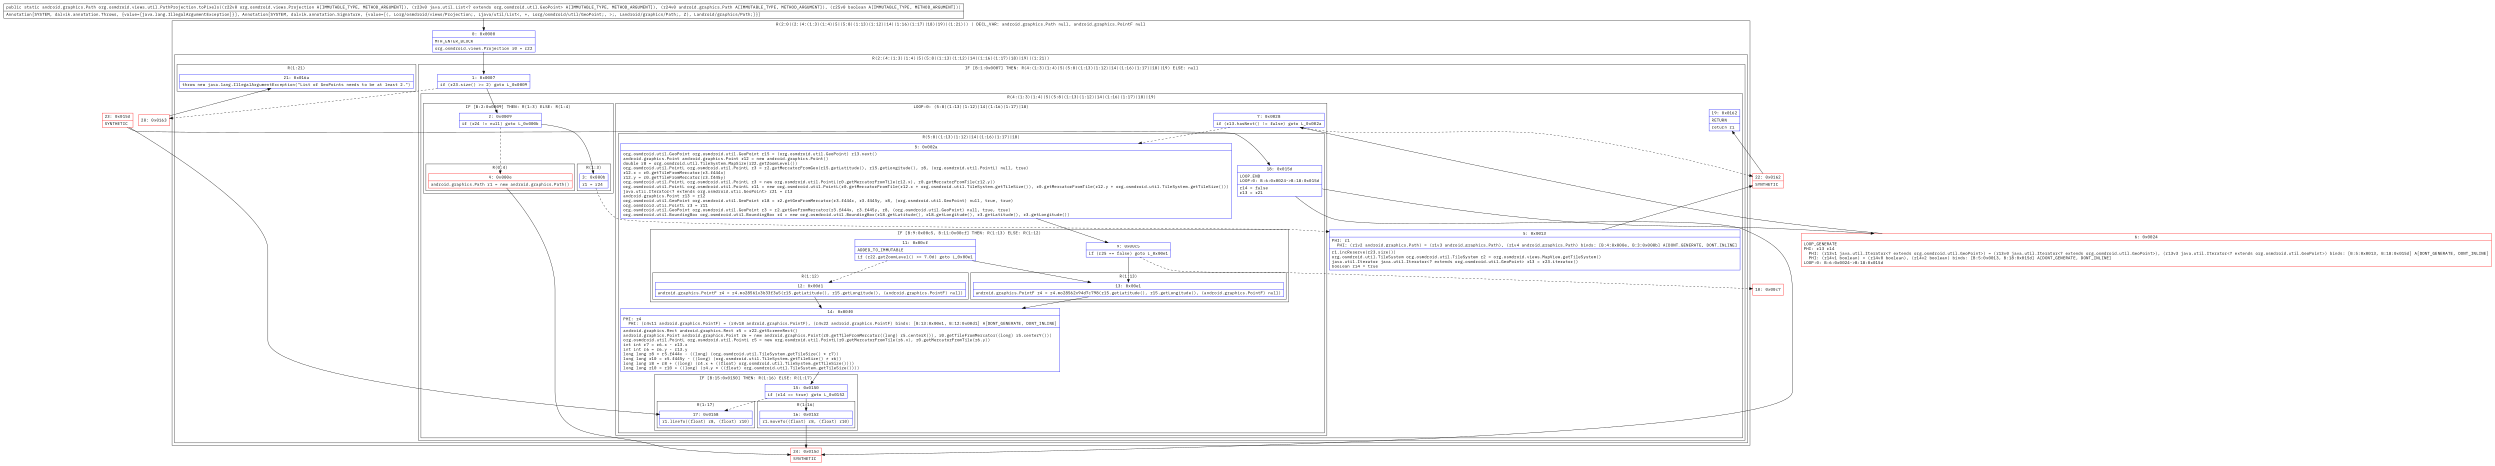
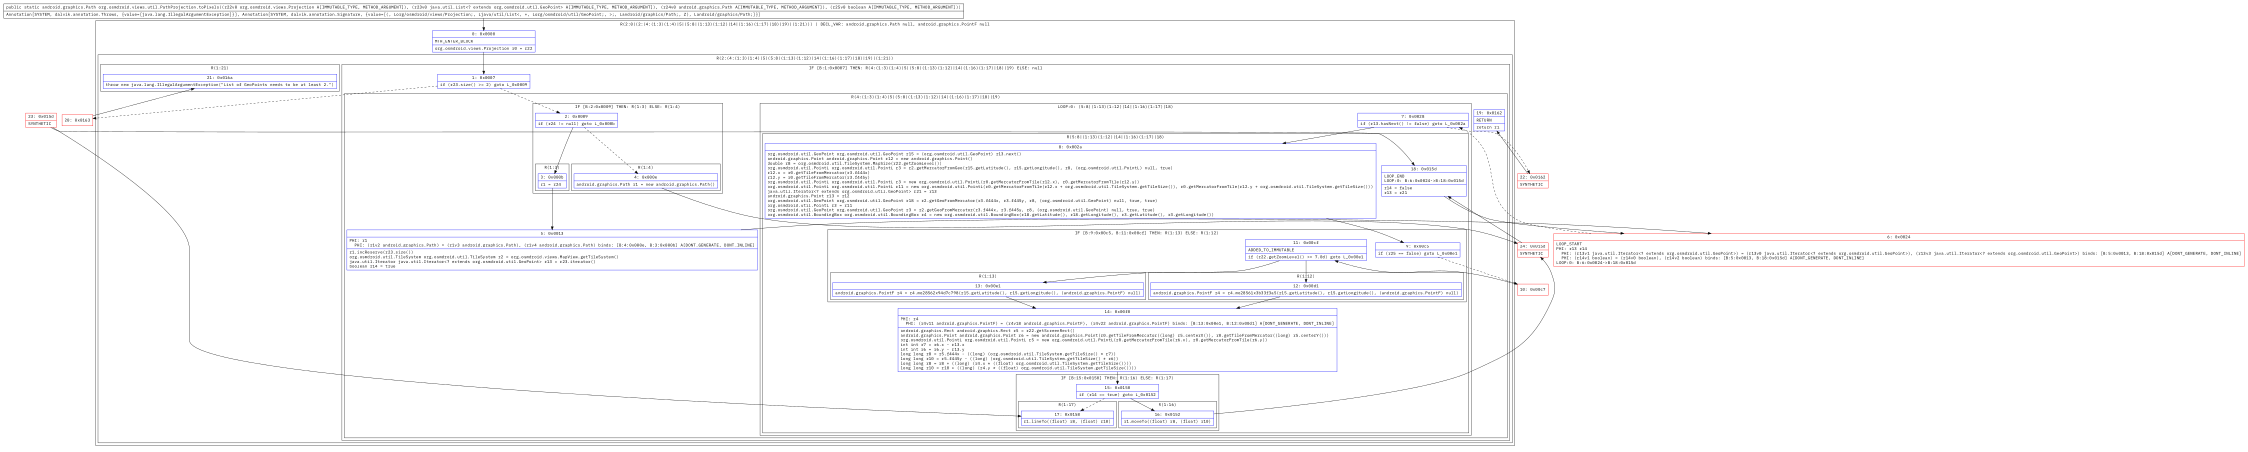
  digraph {
    fontname="IBM Plex Mono"
    node [color=blue fontname="IBM Plex Mono" shape=record]
    edge [fontname="IBM Plex Mono"]
    n1 [label="{3\:\ 0x000b|r1 = r24\l}"]
-   n2 [color=red label="{4\:\ 0x000e|android.graphics.Path r1 = new android.graphics.Path()\l}"]
+   n2 [label="{4\:\ 0x000e|android.graphics.Path r1 = new android.graphics.Path()\l}"]
    n3 [label="{2\:\ 0x0009|if (r24 != null) goto L_0x000b\l}"]
    n4 [label="{13\:\ 0x00e1|android.graphics.PointF r4 = r4.mo28562x94d7c798(r15.getLatitude(), r15.getLongitude(), (android.graphics.PointF) null)\l}"]
    n5 [label="{12\:\ 0x00d1|android.graphics.PointF r4 = r4.mo28561x3b33f3a5(r15.getLatitude(), r15.getLongitude(), (android.graphics.PointF) null)\l}"]
    n6 [label="{9\:\ 0x00c5|if (r25 == false) goto L_0x00e1\l}"]
    n7 [label="{11\:\ 0x00cf|ADDED_TO_IMMUTABLE\l|if (r22.getZoomLevel() \>= 7.0d) goto L_0x00e1\l}"]
    n8 [label="{16\:\ 0x0152|r1.moveTo((float) r8, (float) r10)\l}"]
    n9 [label="{17\:\ 0x0158|r1.lineTo((float) r8, (float) r10)\l}"]
    n10 [label="{15\:\ 0x0150|if (r14 == true) goto L_0x0152\l}"]
    n11 [label="{8\:\ 0x002a|org.osmdroid.util.GeoPoint org.osmdroid.util.GeoPoint r15 = (org.osmdroid.util.GeoPoint) r13.next()\landroid.graphics.Point android.graphics.Point r12 = new android.graphics.Point()\ldouble r8 = org.osmdroid.util.TileSystem.MapSize(r22.getZoomLevel())\lorg.osmdroid.util.PointL org.osmdroid.util.PointL r3 = r2.getMercatorFromGeo(r15.getLatitude(), r15.getLongitude(), r8, (org.osmdroid.util.PointL) null, true)\lr12.x = r0.getTileFromMercator(r3.f444x)\lr12.y = r0.getTileFromMercator(r3.f445y)\lorg.osmdroid.util.PointL org.osmdroid.util.PointL r3 = new org.osmdroid.util.PointL(r0.getMercatorFromTile(r12.x), r0.getMercatorFromTile(r12.y))\lorg.osmdroid.util.PointL org.osmdroid.util.PointL r11 = new org.osmdroid.util.PointL(r0.getMercatorFromTile(r12.x + org.osmdroid.util.TileSystem.getTileSize()), r0.getMercatorFromTile(r12.y + org.osmdroid.util.TileSystem.getTileSize()))\ljava.util.Iterator\<? extends org.osmdroid.util.GeoPoint\> r21 = r13\landroid.graphics.Point r13 = r12\lorg.osmdroid.util.GeoPoint org.osmdroid.util.GeoPoint r18 = r2.getGeoFromMercator(r3.f444x, r3.f445y, r8, (org.osmdroid.util.GeoPoint) null, true, true)\lorg.osmdroid.util.PointL r3 = r11\lorg.osmdroid.util.GeoPoint org.osmdroid.util.GeoPoint r3 = r2.getGeoFromMercator(r3.f444x, r3.f445y, r8, (org.osmdroid.util.GeoPoint) null, true, true)\lorg.osmdroid.util.BoundingBox org.osmdroid.util.BoundingBox r4 = new org.osmdroid.util.BoundingBox(r18.getLatitude(), r18.getLongitude(), r3.getLatitude(), r3.getLongitude())\l}"]
    n12 [label="{14\:\ 0x00f0|PHI: r4 \l  PHI: (r4v11 android.graphics.PointF) = (r4v18 android.graphics.PointF), (r4v22 android.graphics.PointF) binds: [B:13:0x00e1, B:12:0x00d1] A[DONT_GENERATE, DONT_INLINE]\l|android.graphics.Rect android.graphics.Rect r5 = r22.getScreenRect()\landroid.graphics.Point android.graphics.Point r6 = new android.graphics.Point(r0.getTileFromMercator((long) r5.centerX()), r0.getTileFromMercator((long) r5.centerY()))\lorg.osmdroid.util.PointL org.osmdroid.util.PointL r5 = new org.osmdroid.util.PointL(r0.getMercatorFromTile(r6.x), r0.getMercatorFromTile(r6.y))\lint int r7 = r6.x \- r13.x\lint int r6 = r6.y \- r13.y\llong long r8 = r5.f444x \- ((long) (org.osmdroid.util.TileSystem.getTileSize() * r7))\llong long r10 = r5.f445y \- ((long) (org.osmdroid.util.TileSystem.getTileSize() * r6))\llong long r8 = r8 + ((long) (r4.x * ((float) org.osmdroid.util.TileSystem.getTileSize())))\llong long r10 = r10 + ((long) (r4.y * ((float) org.osmdroid.util.TileSystem.getTileSize())))\l}"]
    n13 [label="{18\:\ 0x015d|LOOP_END\lLOOP:0: B:6:0x0024\-\>B:18:0x015d\l|r14 = false\lr13 = r21\l}"]
    n14 [label="{7\:\ 0x0028|if (r13.hasNext() != false) goto L_0x002a\l}"]
    n15 [label="{5\:\ 0x0013|PHI: r1 \l  PHI: (r1v2 android.graphics.Path) = (r1v3 android.graphics.Path), (r1v4 android.graphics.Path) binds: [B:4:0x000e, B:3:0x000b] A[DONT_GENERATE, DONT_INLINE]\l|r1.incReserve(r23.size())\lorg.osmdroid.util.TileSystem org.osmdroid.util.TileSystem r2 = org.osmdroid.views.MapView.getTileSystem()\ljava.util.Iterator java.util.Iterator\<? extends org.osmdroid.util.GeoPoint\> r13 = r23.iterator()\lboolean r14 = true\l}"]
    n16 [label="{19\:\ 0x0162|RETURN\l|return r1\l}"]
    n17 [label="{1\:\ 0x0007|if (r23.size() \>= 2) goto L_0x0009\l}"]
    n18 [label="{21\:\ 0x016a|throw new java.lang.IllegalArgumentException(\"List of GeoPoints needs to be at least 2.\")\l}"]
    n19 [label="{0\:\ 0x0000|MTH_ENTER_BLOCK\l|org.osmdroid.views.Projection r0 = r22\l}"]
    n20 [color=red label="{24\:\ 0x015d|SYNTHETIC\l}"]
    n21 [color=red label="{10\:\ 0x00c7}"]
-   n22 [color=red label="{6\:\ 0x0024|LOOP_GENERATE\lPHI: r13 r14 \l  PHI: (r13v1 java.util.Iterator\<? extends org.osmdroid.util.GeoPoint\>) = (r13v0 java.util.Iterator\<? extends org.osmdroid.util.GeoPoint\>), (r13v3 java.util.Iterator\<? extends org.osmdroid.util.GeoPoint\>) binds: [B:5:0x0013, B:18:0x015d] A[DONT_GENERATE, DONT_INLINE]\l  PHI: (r14v1 boolean) = (r14v0 boolean), (r14v2 boolean) binds: [B:5:0x0013, B:18:0x015d] A[DONT_GENERATE, DONT_INLINE]\lLOOP:0: B:6:0x0024\-\>B:18:0x015d\l}"]
+   n22 [color=red label="{6\:\ 0x0024|LOOP_START\lPHI: r13 r14 \l  PHI: (r13v1 java.util.Iterator\<? extends org.osmdroid.util.GeoPoint\>) = (r13v0 java.util.Iterator\<? extends org.osmdroid.util.GeoPoint\>), (r13v3 java.util.Iterator\<? extends org.osmdroid.util.GeoPoint\>) binds: [B:5:0x0013, B:18:0x015d] A[DONT_GENERATE, DONT_INLINE]\l  PHI: (r14v1 boolean) = (r14v0 boolean), (r14v2 boolean) binds: [B:5:0x0013, B:18:0x015d] A[DONT_GENERATE, DONT_INLINE]\lLOOP:0: B:6:0x0024\-\>B:18:0x015d\l}"]
    n23 [color=red label="{22\:\ 0x0162|SYNTHETIC\l}"]
    n24 [color=red label="{20\:\ 0x0163}"]
    n25 [color=red label="{23\:\ 0x015d|SYNTHETIC\l}"]
    n26 [label="{public static android.graphics.Path org.osmdroid.views.util.PathProjection.toPixels((r22v0 org.osmdroid.views.Projection A[IMMUTABLE_TYPE, METHOD_ARGUMENT]), (r23v0 java.util.List\<? extends org.osmdroid.util.GeoPoint\> A[IMMUTABLE_TYPE, METHOD_ARGUMENT]), (r24v0 android.graphics.Path A[IMMUTABLE_TYPE, METHOD_ARGUMENT]), (r25v0 boolean A[IMMUTABLE_TYPE, METHOD_ARGUMENT]))  | Annotation[SYSTEM, dalvik.annotation.Throws, \{value=[java.lang.IllegalArgumentException]\}], Annotation[SYSTEM, dalvik.annotation.Signature, \{value=[(, Lorg\/osmdroid\/views\/Projection;, Ljava\/util\/List\<, +, Lorg\/osmdroid\/util\/GeoPoint;, \>;, Landroid\/graphics\/Path;, Z), Landroid\/graphics\/Path;]\}]\l}" color=""]
    subgraph cluster_1 {
      label="R(2:0|(2:(4:(1:3)(1:4)|5|(5:8|(1:13)(1:12)|14|(1:16)(1:17)|18)|19)|(1:21))) | DECL_VAR: android.graphics.Path null, android.graphics.PointF null\l"
      n19
      subgraph cluster_2 {
        label="R(2:(4:(1:3)(1:4)|5|(5:8|(1:13)(1:12)|14|(1:16)(1:17)|18)|19)|(1:21))"
        subgraph cluster_3 {
          label="IF [B:1:0x0007] THEN: R(4:(1:3)(1:4)|5|(5:8|(1:13)(1:12)|14|(1:16)(1:17)|18)|19) ELSE: null"
          n17
          subgraph cluster_4 {
            label="R(4:(1:3)(1:4)|5|(5:8|(1:13)(1:12)|14|(1:16)(1:17)|18)|19)"
            n15
            n16
            subgraph cluster_5 {
              label="IF [B:2:0x0009] THEN: R(1:3) ELSE: R(1:4)"
              n3
              subgraph cluster_6 {
                label="R(1:3)"
                n1
              }
              subgraph cluster_7 {
-               label="R(0:4)"
+               label="R(1:4)"
                n2
              }
            }
            subgraph cluster_8 {
              label="LOOP:0: (5:8|(1:13)(1:12)|14|(1:16)(1:17)|18)"
              n14
              subgraph cluster_9 {
                label="R(5:8|(1:13)(1:12)|14|(1:16)(1:17)|18)"
                n11
                n12
                n13
                subgraph cluster_10 {
                  label="IF [B:9:0x00c5, B:11:0x00cf] THEN: R(1:13) ELSE: R(1:12)"
                  n6
                  n7
                  subgraph cluster_11 {
                    label="R(1:13)"
                    n4
                  }
                  subgraph cluster_12 {
                    label="R(1:12)"
                    n5
                  }
                }
                subgraph cluster_13 {
                  label="IF [B:15:0x0150] THEN: R(1:16) ELSE: R(1:17)"
                  n10
                  subgraph cluster_14 {
                    label="R(1:16)"
                    n8
                  }
                  subgraph cluster_15 {
                    label="R(1:17)"
                    n9
                  }
                }
              }
            }
          }
        }
        subgraph cluster_16 {
          label="R(1:21)"
          n18
        }
      }
    }
-   n1 -> n15 [style=dashed]
+   n1 -> n15
    n2 -> n20
    n3 -> n1
    n3 -> n2 [style=dashed]
    n4 -> n12
    n5 -> n12
-   n6 -> n4
    n6 -> n21 [style=dashed]
    n7 -> n4
-   n7 -> n5 [style=dashed]
+   n7 -> n5 [style=solid]
    n8 -> n20
    n10 -> n8
    n10 -> n9 [style=dashed]
    n11 -> n6
    n12 -> n10
    n13 -> n22
-   n14 -> n11 [style=dashed]
+   n14 -> n11
    n14 -> n23 [style=dashed]
-   n15 -> n23
-   n17 -> n3
+   n15 -> n22
+   n17 -> n3 [style=dashed]
    n17 -> n24 [style=dashed]
    n19 -> n17
-   n13 -> n20
-   n22 -> n14
+   n20 -> n13
+   n21 -> n7
+   n22 -> n14 [style=dashed]
    n23 -> n16
    n24 -> n18
    n25 -> n9
    n25 -> n13
    n26 -> n19
  }
